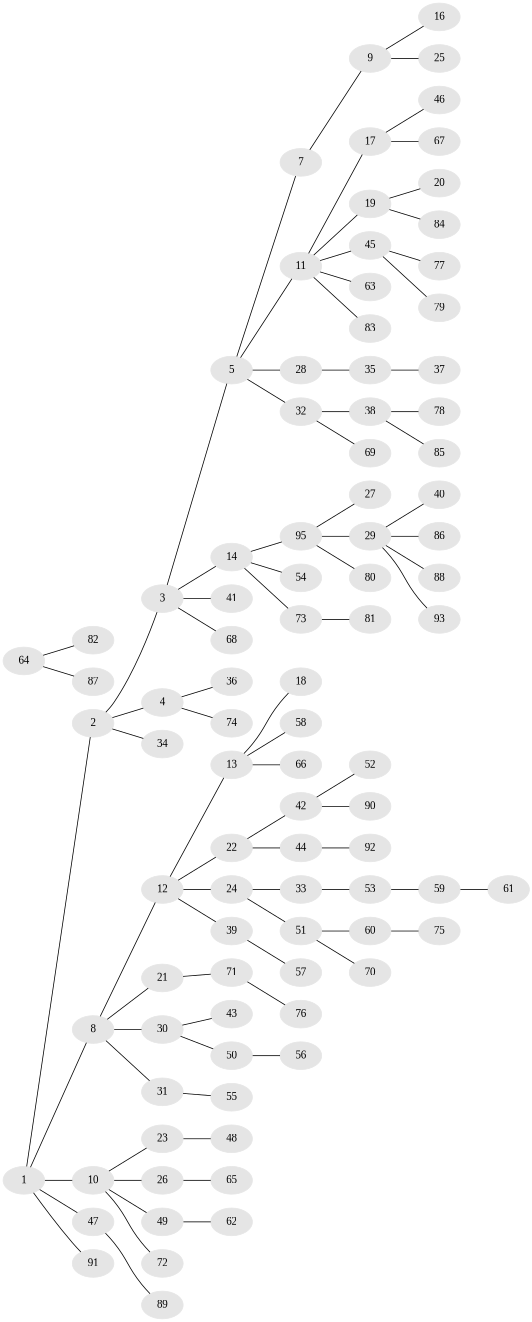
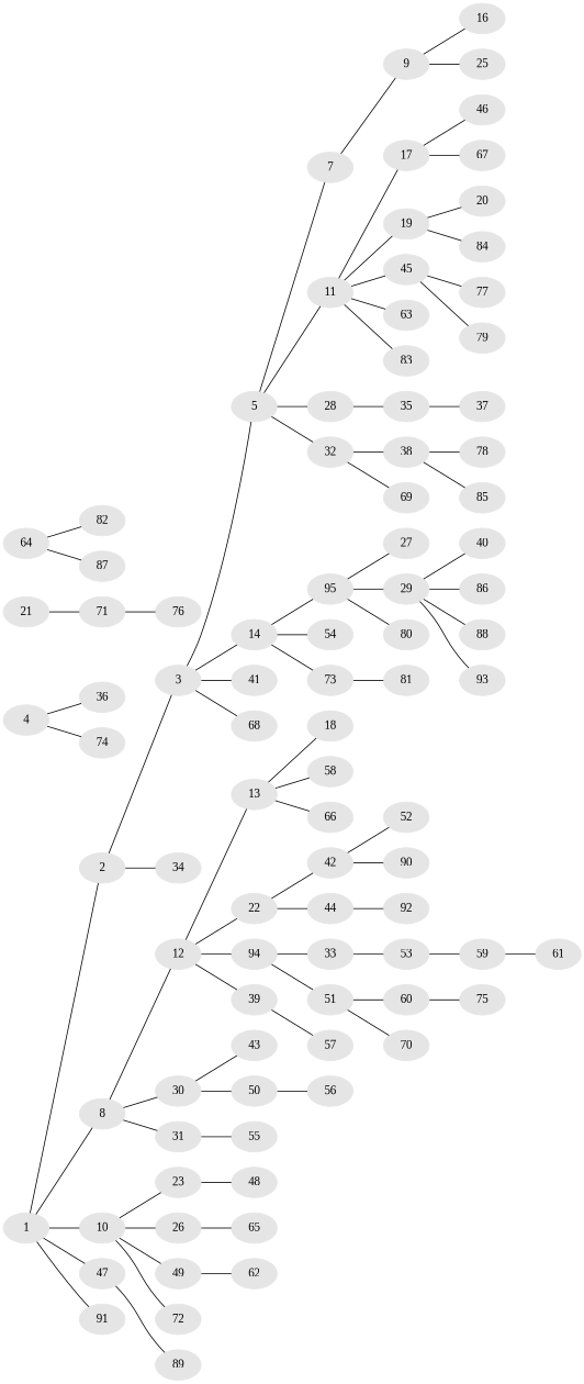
  graph {
    fontname="Liberation Serif"
    rankdir=LR
    node [color=gray90 fontname="Liberation Serif" style=filled]
    edge [fontname="Liberation Serif"]
    1
    2
    8
    10
    47
    91
    3
    4
    34
    12
    21
    30
    31
    23
    26
    49
    72
    89
    5
    14
    41
    68
    36
    74
    7
    11
    28
    32
    n29 [label=95]
    54
    73
    9
    17
    19
    45
    63
    83
    35
    38
    69
    64
    82
    87
    16
    25
    13
    22
-   24
+   24 [label=94]
    39
    71
    43
    50
    55
    48
    65
    62
    46
    67
    20
    84
    77
    79
    18
    58
    66
    42
    44
    33
    51
    57
    27
    29
    80
    81
    40
    86
    88
    93
    76
    52
    90
    92
    53
    60
    70
    37
    56
    78
    85
    59
    75
    61
    1 -- 2
    1 -- 8
    1 -- 10
    1 -- 47
    1 -- 91
    2 -- 3
-   2 -- 4
    2 -- 34
    8 -- 12
-   8 -- 21
    8 -- 30
    8 -- 31
    10 -- 23
    10 -- 26
    10 -- 49
    10 -- 72
    47 -- 89
    3 -- 5
    3 -- 14
    3 -- 41
    3 -- 68
    4 -- 36
    4 -- 74
    12 -- 13
    12 -- 22
    12 -- 24
    12 -- 39
    21 -- 71
    30 -- 43
    30 -- 50
    31 -- 55
    23 -- 48
    26 -- 65
    49 -- 62
    5 -- 7
    5 -- 11
    5 -- 28
    5 -- 32
    14 -- n29
    14 -- 54
    14 -- 73
    7 -- 9
    11 -- 17
    11 -- 19
    11 -- 45
    11 -- 63
    11 -- 83
    28 -- 35
    32 -- 38
    32 -- 69
    n29 -- 27
    n29 -- 29
    n29 -- 80
    73 -- 81
    9 -- 16
    9 -- 25
    17 -- 46
    17 -- 67
    19 -- 20
    19 -- 84
    45 -- 77
    45 -- 79
    35 -- 37
    38 -- 78
    38 -- 85
    64 -- 82
    64 -- 87
    13 -- 18
    13 -- 58
    13 -- 66
    22 -- 42
    22 -- 44
    24 -- 33
    24 -- 51
    39 -- 57
    71 -- 76
    50 -- 56
    42 -- 52
    42 -- 90
    44 -- 92
    33 -- 53
    51 -- 60
    51 -- 70
    29 -- 40
    29 -- 86
    29 -- 88
    29 -- 93
    53 -- 59
    60 -- 75
    59 -- 61
  }
